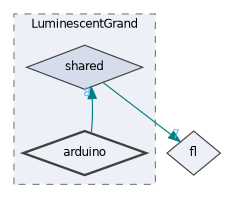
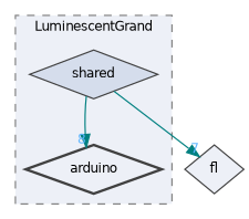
  digraph {
    compound=true
    node [color=grey25 fillcolor="#edf0f7" fontname=Helvetica fontsize=10 shape=diamond style=filled]
    edge [color=teal fontcolor=steelblue1 fontname=Helvetica fontsize=10 labeldistance=1.5 labelfontname=Helvetica labelfontsize=10]
    n1 [fillcolor="#d5ddec" height=0.2 label=shared width=0.4]
    n2 [height=0.2 label=arduino style="filled,bold" width=0.4]
    n3 [height=0.2 label=fl width=0.4]
    subgraph cluster_1 {
      bgcolor="#edf0f7"
      fontname=Helvetica
      fontsize=10
      label=LuminescentGrand
      pencolor=grey50
      style="filled,dashed"
      n1
      n2
    }
    n1 -> n3 [headlabel=7]
-   n2 -> n1 [headlabel=8]
+   n1 -> n2 [headlabel=8]
  }
